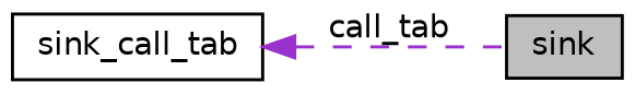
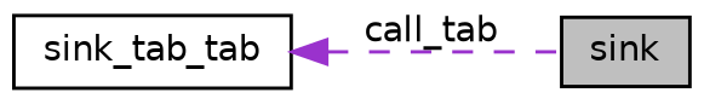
  digraph {
    rankdir=LR
    node [color=black fontname=Helvetica fontsize=10 shape=record style=filled]
    n1 [fillcolor=grey75 fontcolor=black height=0.2 label=sink width=0.4]
-   n2 [fillcolor=white height=0.2 label=sink_call_tab width=0.4]
+   n2 [fillcolor=white height=0.2 label=sink_tab_tab width=0.4]
    n2 -> n1 [color=darkorchid3 dir=back fontname=Helvetica fontsize=10 label=" call_tab" labelfontname=Helvetica labelfontsize=10 style=dashed]
  }
